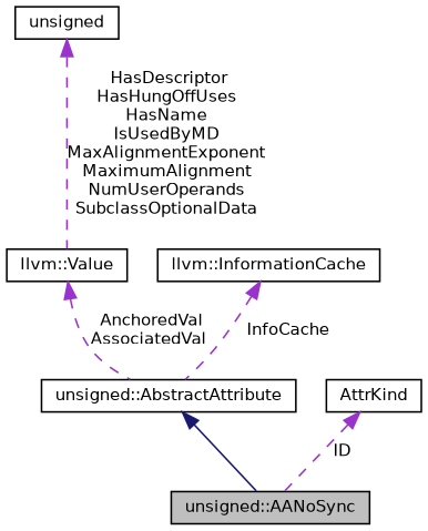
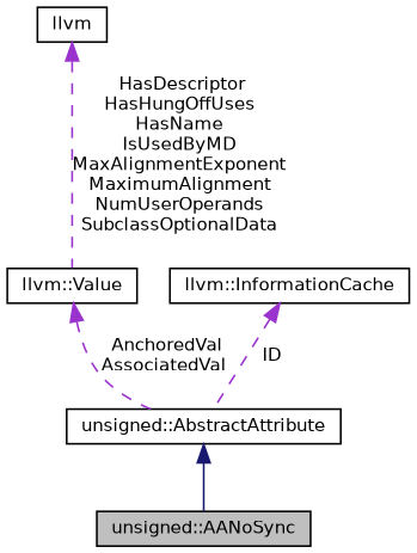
  digraph {
    node [color=black fontname=Helvetica fontsize=10 shape=box]
    edge [color=darkorchid3 dir=back fontname=Helvetica fontsize=10 labelfontname=Helvetica labelfontsize=10 style=dashed]
    n1 [fillcolor=grey75 fontcolor=black height=0.2 label="unsigned::AANoSync" style=filled width=0.4]
    n2 [height=0.2 label="unsigned::AbstractAttribute" width=0.4]
    n3 [height=0.2 label="llvm::Value" width=0.4]
-   n4 [height=0.2 label=unsigned width=0.4]
+   n4 [height=0.2 label=llvm width=0.4]
    n5 [height=0.2 label="llvm::InformationCache" width=0.4]
-   n6 [height=0.2 label=AttrKind width=0.4]
    n2 -> n1 [color=midnightblue style=solid]
    n3 -> n2 [label=" AnchoredVal\nAssociatedVal"]
    n4 -> n3 [label=" HasDescriptor\nHasHungOffUses\nHasName\nIsUsedByMD\nMaxAlignmentExponent\nMaximumAlignment\nNumUserOperands\nSubclassOptionalData"]
-   n5 -> n2 [label=" InfoCache"]
-   n6 -> n1 [label=" ID"]
+   n5 -> n2 [label=" ID"]
  }
